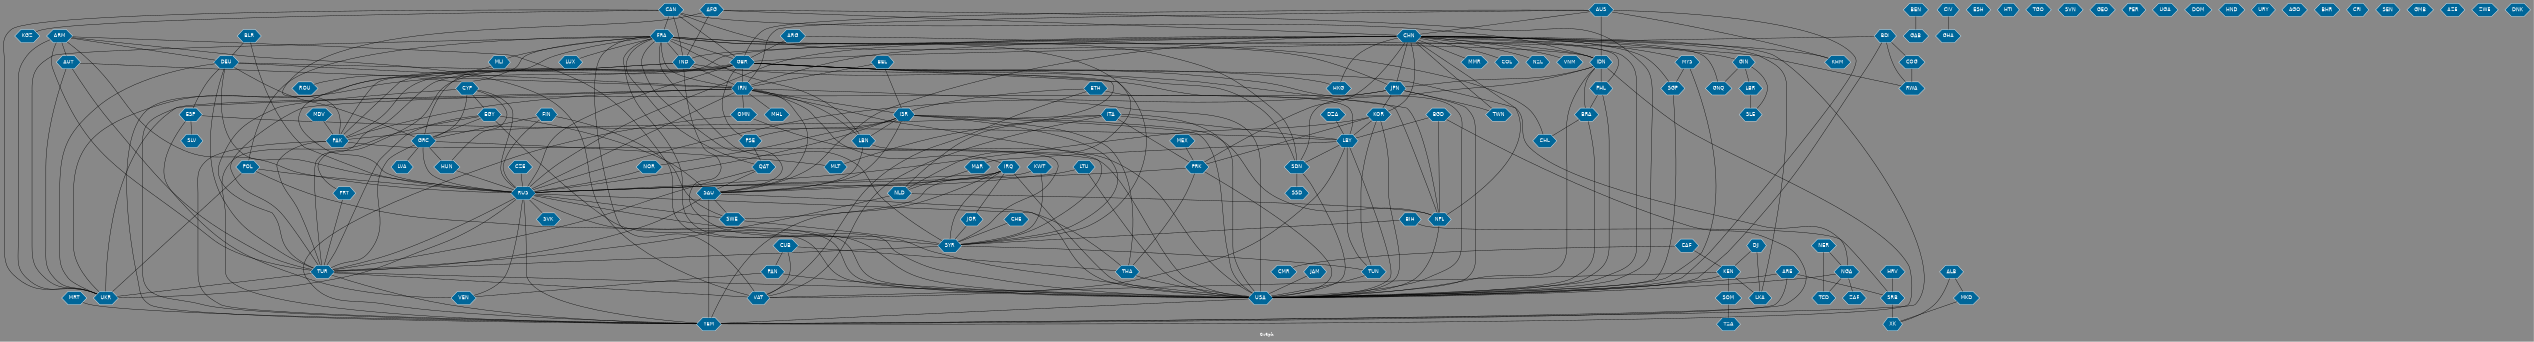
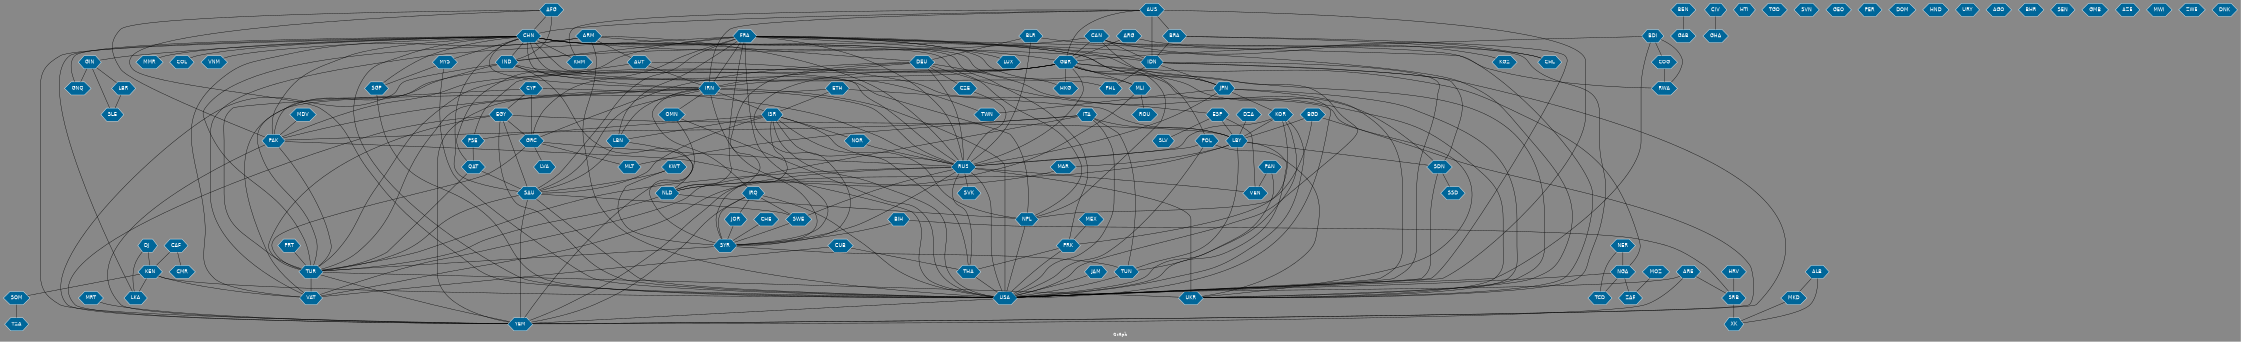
  graph {
    bgcolor="#888888"
    fontcolor=white
    fontsize=12
    label="Graph"
    node [color=white fillcolor="#006699" fontcolor=white fontname=Helvetica shape=hexagon style=filled]
    edge [arrowhead=open color=black fontcolor=white fontname=Courier fontsize=12 weight=1]
    n1 [label=USA]
    n2 [label=YEM]
    n3 [label=VEN]
    n4 [label=LBY]
    n5 [label=TUN]
    n6 [label=VAT]
    n7 [label=SDN]
    n8 [label=MAR]
    n9 [label=SSD]
    n10 [label=NLD]
    n11 [label=JPN]
    n12 [label=RUS]
    n13 [label=UKR]
    n14 [label=KOR]
    n15 [label=TWN]
    n16 [label=SYR]
    n17 [label=TUR]
    n18 [label=SWE]
    n19 [label=THA]
    n20 [label=SVK]
    n21 [label=PRK]
    n22 [label=NPL]
    n23 [label=IRN]
    n24 [label=SAU]
    n25 [label=IRQ]
    n26 [label=PAK]
    n27 [label=ISR]
-   n28 [label=MHL]
    n29 [label=OMN]
    n30 [label=LBN]
    n31 [label=JOR]
    n32 [label=PSE]
    n33 [label=NOR]
    n34 [label=GRC]
-   n35 [label=HUN]
    n36 [label=MLT]
    n37 [label=LVA]
    n38 [label=IND]
    n39 [label=POL]
    n40 [label=GBR]
    n41 [label=NGA]
    n42 [label=HKG]
    n43 [label=PRT]
    n44 [label=ZAF]
    n45 [label=TCD]
    n46 [label=QAT]
    n47 [label=DEU]
    n48 [label=ESP]
    n49 [label=SLV]
    n50 [label=SOM]
    n51 [label=TZA]
    n52 [label=MMR]
    n53 [label=AFG]
    n54 [label=CHN]
    n55 [label=IDN]
    n56 [label=COL]
    n57 [label=SGP]
    n58 [label=MYS]
    n59 [label=PHL]
-   n60 [label=NZL]
    n61 [label=LKA]
    n62 [label=KHM]
    n63 [label=GIN]
    n64 [label=GNQ]
    n65 [label=VNM]
    n66 [label=FRA]
    n67 [label=MLI]
    n68 [label=LUX]
    n69 [label=RWA]
    n70 [label=ROU]
    n71 [label=ETH]
    n72 [label=SLE]
    n73 [label=LBR]
    n74 [label=BDI]
    n75 [label=COG]
    n76 [label=ITA]
    n77 [label=CHL]
    n78 [label=KEN]
    n79 [label=XK]
    n80 [label=MKD]
    n81 [label=ALB]
    n82 [label=CAN]
    n83 [label=KGZ]
    n84 [label=BGD]
    n85 [label=ARG]
    n86 [label=ARM]
    n87 [label=AUT]
    n88 [label=SRB]
    n89 [label=CUB]
    n90 [label=PAN]
    n91 [label=AUS]
    n92 [label=BRA]
    n93 [label=ARE]
    n94 [label=GAB]
    n95 [label=CIV]
    n96 [label=GHA]
    n97 [label=EGY]
-   n98 [label=ESH]
    n99 [label=HTI]
    n100 [label=BLR]
+   n101 [label=MOZ]
    n102 [label=MEX]
    n103 [label=TGO]
-   n104 [label=FIN]
    n105 [label=CAF]
    n106 [label=CMR]
    n107 [label=CYP]
    n108 [label=HRV]
    n109 [label=NER]
    n110 [label=SVN]
    n111 [label=CZE]
    n112 [label=GEO]
    n113 [label=PER]
    n114 [label=BEN]
-   n115 [label=UGA]
    n116 [label=DOM]
    n117 [label=JAM]
    n118 [label=DZA]
    n119 [label=BIH]
    n120 [label=KWT]
    n121 [label=MDV]
    n122 [label=HND]
    n123 [label=MRT]
    n124 [label=URY]
    n125 [label=DJI]
    n126 [label=AGO]
-   n127 [label=BEL]
    n128 [label=BHR]
-   n129 [label=CRI]
    n130 [label=SEN]
    n131 [label=GMB]
    n132 [label=AZE]
-   n133 [label=LTU]
+   n134 [label=MWI]
    n135 [label=ZWE]
    n136 [label=CHE]
    n137 [label=DNK]
    n1 -- n2 [weight=10]
    n4 -- n1
    n4 -- n5 [weight=2]
    n4 -- n6
    n4 -- n7
    n4 -- n8
    n5 -- n1
    n7 -- n1
    n7 -- n9 [weight=3]
    n8 -- n10
    n10 -- n17 [weight=3]
    n10 -- n22
    n11 -- n1 [weight=24]
    n11 -- n12 [weight=8]
    n11 -- n13
    n11 -- n14 [weight=7]
    n11 -- n15 [weight=4]
    n12 -- n1 [weight=6]
    n12 -- n2 [weight=7]
    n12 -- n3
    n12 -- n13 [weight=36]
    n12 -- n16 [weight=7]
    n12 -- n17
    n12 -- n18 [weight=2]
    n12 -- n19
    n12 -- n20
    n14 -- n1 [weight=3]
    n14 -- n4 [weight=4]
    n14 -- n5
    n14 -- n12
    n14 -- n21
    n16 -- n5 [weight=2]
    n16 -- n17 [weight=5]
-   n17 -- n1 [weight=2]
    n17 -- n2 [weight=6]
    n17 -- n6 [weight=8]
    n17 -- n13
    n18 -- n16 [weight=2]
    n19 -- n1 [weight=3]
    n21 -- n1 [weight=2]
-   n21 -- n12 [weight=2]
    n21 -- n19
    n22 -- n1 [weight=3]
    n23 -- n1 [weight=43]
    n23 -- n2 [weight=51]
    n23 -- n12 [weight=24]
    n23 -- n16 [weight=7]
    n23 -- n17 [weight=5]
    n23 -- n24 [weight=19]
    n23 -- n25 [weight=4]
    n23 -- n26 [weight=8]
    n23 -- n27 [weight=31]
-   n23 -- n28 [weight=2]
    n23 -- n29 [weight=3]
    n23 -- n30
    n24 -- n1 [weight=5]
    n24 -- n2 [weight=73]
    n24 -- n17 [weight=3]
    n24 -- n18
    n25 -- n1 [weight=8]
    n25 -- n2
-   n25 -- n12
    n25 -- n16 [weight=24]
    n25 -- n18
-   n25 -- n24
    n25 -- n31 [weight=3]
    n26 -- n1
    n26 -- n2 [weight=19]
    n26 -- n17
    n27 -- n1 [weight=10]
    n27 -- n12
    n27 -- n16 [weight=2]
    n27 -- n19
    n27 -- n22
    n27 -- n24
    n27 -- n30
    n27 -- n32 [weight=21]
    n27 -- n33
    n29 -- n1
    n29 -- n2
    n30 -- n16 [weight=2]
    n30 -- n24 [weight=2]
    n31 -- n16 [weight=6]
    n32 -- n46
    n33 -- n12 [weight=2]
    n34 -- n12 [weight=9]
    n34 -- n17 [weight=2]
-   n34 -- n35
    n34 -- n36
    n34 -- n37
-   n35 -- n12
-   n38 -- n1
+   n38 -- n10
    n38 -- n2 [weight=4]
    n38 -- n22 [weight=5]
    n38 -- n23
    n38 -- n26 [weight=4]
    n39 -- n1 [weight=4]
    n39 -- n12 [weight=3]
    n39 -- n13
    n40 -- n1
    n40 -- n7 [weight=3]
    n40 -- n12 [weight=4]
    n40 -- n13 [weight=3]
    n40 -- n16 [weight=5]
    n40 -- n17 [weight=5]
    n40 -- n22 [weight=2]
    n40 -- n23 [weight=4]
    n40 -- n26
    n40 -- n32
    n40 -- n41
    n40 -- n42 [weight=2]
-   n40 -- n43
+   n40 -- n67
    n41 -- n1 [weight=2]
    n41 -- n44 [weight=3]
    n41 -- n45 [weight=2]
    n43 -- n17
    n46 -- n17
    n46 -- n24
    n47 -- n10
    n47 -- n12 [weight=8]
    n47 -- n13 [weight=6]
-   n47 -- n17 [weight=3]
+   n47 -- n111 [weight=3]
    n47 -- n23 [weight=13]
    n47 -- n34 [weight=8]
    n47 -- n48
    n48 -- n3 [weight=2]
    n48 -- n4
    n48 -- n49
    n50 -- n51
    n53 -- n1
    n53 -- n26
    n53 -- n38 [weight=5]
    n53 -- n54 [weight=2]
    n54 -- n1 [weight=22]
    n54 -- n2 [weight=5]
    n54 -- n11 [weight=37]
    n54 -- n12 [weight=6]
-   n54 -- n14 [weight=3]
    n54 -- n15 [weight=5]
    n54 -- n21
    n54 -- n22
    n54 -- n23
    n54 -- n24
    n54 -- n26 [weight=12]
    n54 -- n38 [weight=2]
    n54 -- n42 [weight=5]
    n54 -- n52 [weight=4]
    n54 -- n55 [weight=8]
    n54 -- n56
    n54 -- n57
    n54 -- n58 [weight=2]
    n54 -- n59 [weight=11]
-   n54 -- n60
    n54 -- n61 [weight=2]
    n54 -- n62 [weight=2]
    n54 -- n63
    n54 -- n64
    n54 -- n65
    n55 -- n1
    n55 -- n2
    n55 -- n7 [weight=2]
    n55 -- n11 [weight=5]
    n55 -- n59 [weight=4]
    n57 -- n1
    n58 -- n1
    n58 -- n57
-   n59 -- n1 [weight=3]
    n63 -- n64
    n63 -- n72
    n63 -- n73
    n66 -- n1
    n66 -- n6
-   n66 -- n7 [weight=3]
    n66 -- n10 [weight=5]
    n66 -- n12 [weight=5]
    n66 -- n13
    n66 -- n16
    n66 -- n23 [weight=6]
    n66 -- n24 [weight=2]
    n66 -- n30 [weight=2]
    n66 -- n34
    n66 -- n38 [weight=10]
    n66 -- n39
    n66 -- n40 [weight=4]
    n66 -- n46
    n66 -- n55 [weight=3]
    n66 -- n67 [weight=4]
    n66 -- n68
    n66 -- n69
+   n67 -- n10 [weight=5]
    n67 -- n70 [weight=3]
    n71 -- n4 [weight=10]
    n71 -- n6
    n71 -- n27
    n73 -- n72
    n74 -- n1
    n74 -- n40
    n74 -- n69
    n74 -- n75
    n75 -- n69 [weight=3]
    n76 -- n1 [weight=6]
    n76 -- n4 [weight=8]
-   n76 -- n21
+   n76 -- n5
    n76 -- n6 [weight=3]
    n76 -- n26 [weight=3]
    n76 -- n36
    n78 -- n1
    n78 -- n6 [weight=4]
    n78 -- n50 [weight=17]
    n78 -- n61 [weight=2]
    n80 -- n79
    n81 -- n79 [weight=2]
    n81 -- n80
    n82 -- n11
    n82 -- n13 [weight=2]
    n82 -- n38
    n82 -- n40
    n82 -- n55
-   n82 -- n66
    n82 -- n83
    n84 -- n2
    n84 -- n4
    n84 -- n22
    n85 -- n40 [weight=3]
    n85 -- n77 [weight=2]
    n86 -- n1 [weight=3]
    n86 -- n6 [weight=8]
    n86 -- n12
    n86 -- n17 [weight=20]
    n86 -- n47 [weight=5]
    n86 -- n87
    n87 -- n13
    n87 -- n17
    n87 -- n23 [weight=4]
    n88 -- n79 [weight=4]
    n89 -- n6 [weight=5]
    n89 -- n19 [weight=26]
-   n89 -- n90 [weight=2]
    n90 -- n1 [weight=3]
    n90 -- n3
    n91 -- n1
    n91 -- n23
    n91 -- n40 [weight=5]
    n91 -- n54
    n91 -- n55 [weight=20]
    n91 -- n62 [weight=3]
-   n59 -- n92 [weight=2]
+   n91 -- n92 [weight=2]
    n92 -- n1
    n92 -- n55 [weight=3]
    n92 -- n77 [weight=2]
    n93 -- n1 [weight=3]
    n93 -- n2 [weight=3]
    n93 -- n88
    n95 -- n96 [weight=4]
    n97 -- n1 [weight=2]
    n97 -- n2
+   n97 -- n4
    n97 -- n17
    n97 -- n24 [weight=2]
    n97 -- n34
    n100 -- n12 [weight=3]
-   n86 -- n13
+   n100 -- n13
    n100 -- n47
+   n101 -- n44 [weight=2]
    n102 -- n21 [weight=2]
-   n104 -- n12 [weight=3]
-   n104 -- n18 [weight=2]
-   n104 -- n34
    n105 -- n78
    n105 -- n106
    n107 -- n12
    n107 -- n17 [weight=6]
    n107 -- n34 [weight=4]
-   n107 -- n35
    n107 -- n97
    n108 -- n88 [weight=2]
    n109 -- n41
    n109 -- n45 [weight=3]
    n111 -- n12 [weight=2]
    n114 -- n94
    n117 -- n1
    n118 -- n4
    n119 -- n16 [weight=2]
    n119 -- n88 [weight=3]
    n120 -- n16
    n120 -- n24
    n121 -- n26
    n123 -- n2 [weight=3]
    n125 -- n61 [weight=2]
    n125 -- n78 [weight=2]
-   n127 -- n23
-   n127 -- n27
-   n133 -- n1 [weight=2]
-   n133 -- n12
    n136 -- n16 [weight=2]
  }
